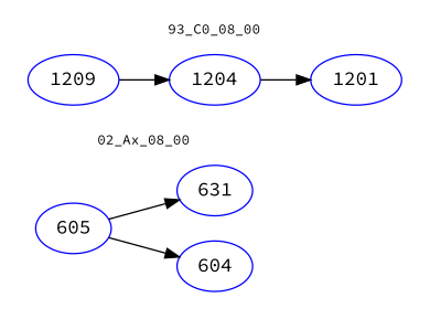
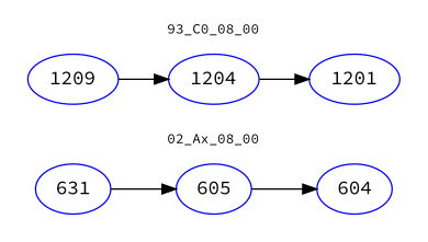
  digraph {
    fontname="Source Code Pro"
    rankdir=LR
    node [color=blue fontname="Source Code Pro"]
    edge [color=black fontname="Source Code Pro"]
    n1 [label=605]
    n2 [label=604]
    n3 [label=631]
    n4 [label=1204]
    n5 [label=1201]
    n6 [label=1209]
    subgraph cluster_1 {
      color=white
      fontsize=10
      label="02_Ax_08_00"
      n1
      n2
      n3
    }
    subgraph cluster_2 {
      color=white
      fontsize=10
      label="93_C0_08_00"
      n4
      n5
      n6
    }
    n1 -> n2
-   n1 -> n3
+   n3 -> n1
    n4 -> n5
    n6 -> n4
  }
